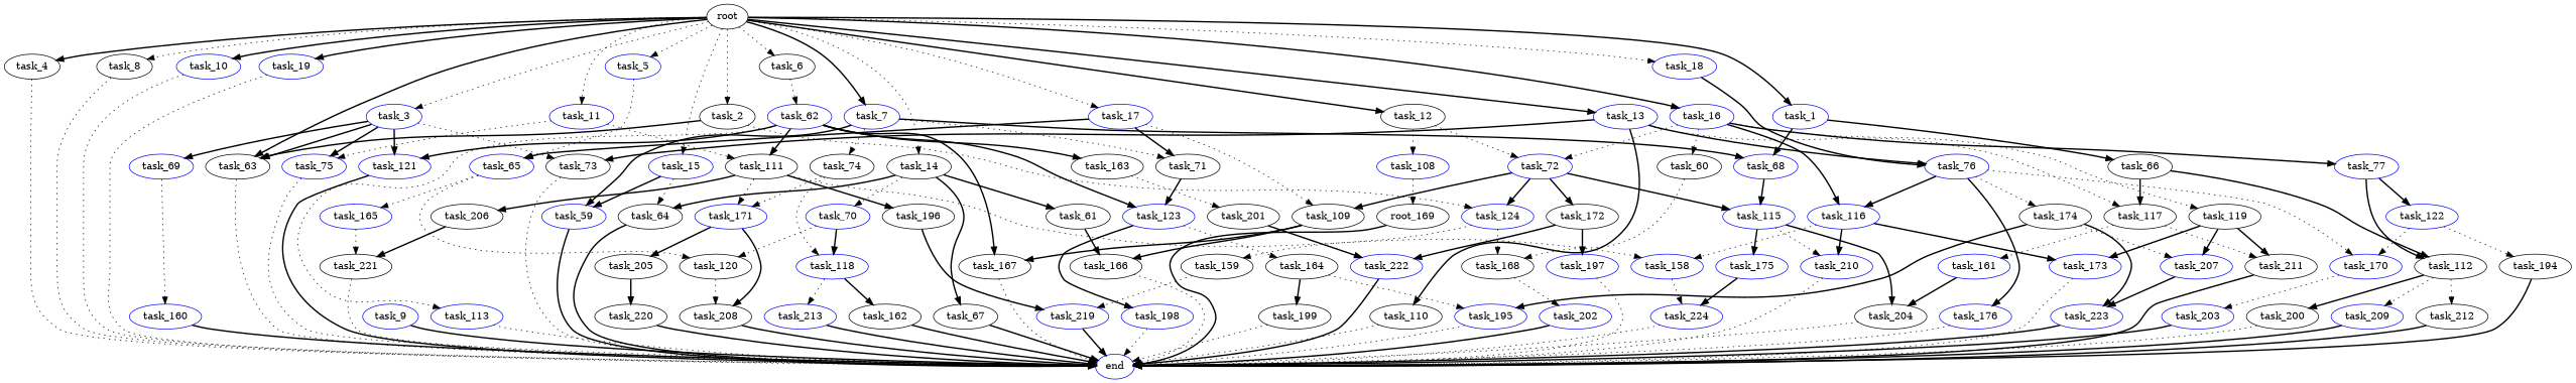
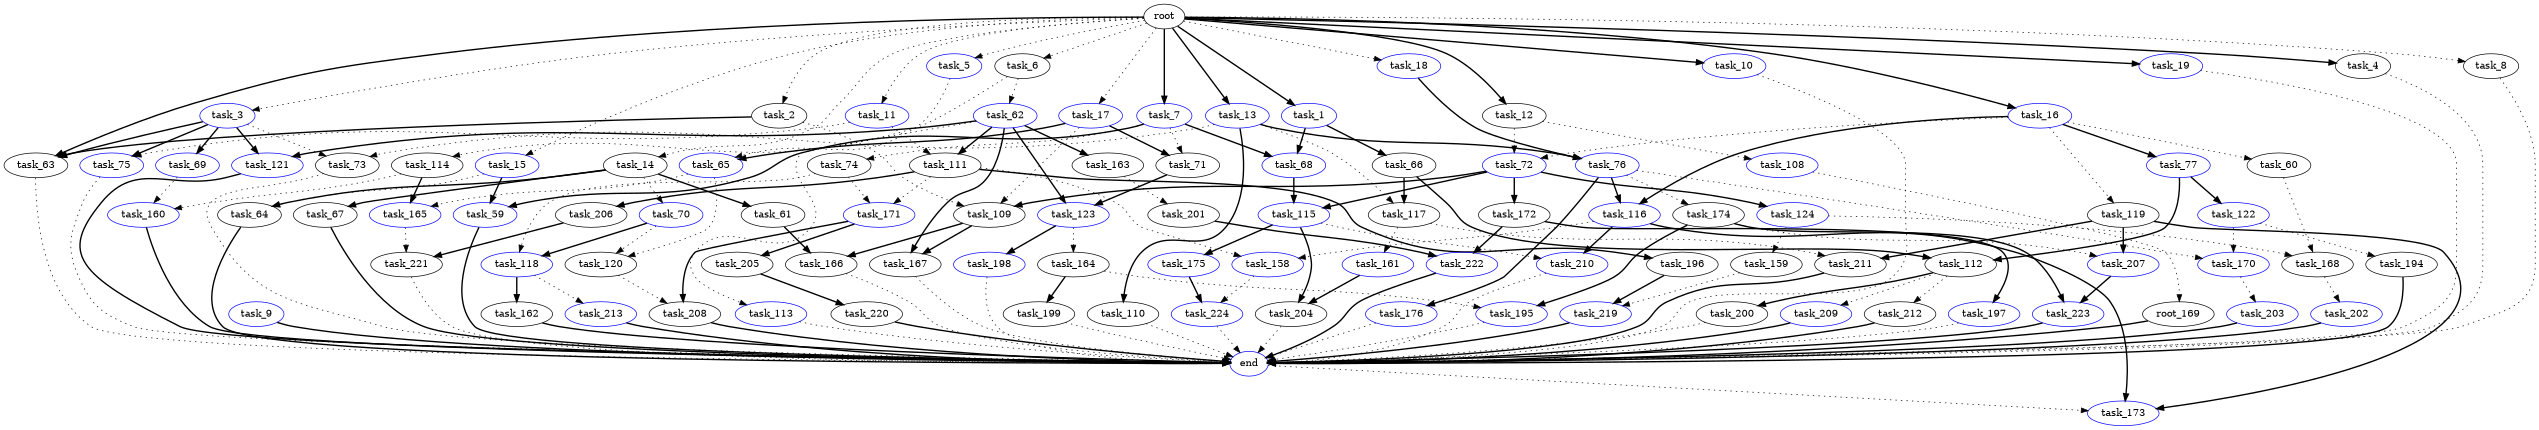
  digraph {
    node [color=blue]
    edge [style=bold]
    root [color=black]
    task_1
    task_2 [color=black]
    task_3
    task_4 [color=black]
    task_5
    task_6 [color=black]
    task_7
    task_8 [color=black]
    task_10
    task_11
    task_12 [color=black]
    task_13
    task_14 [color=black]
    task_15
    task_16
    task_17
    task_18
    task_19
    task_63 [color=black]
    task_66 [color=black]
    task_68
    task_124
    task_69
    task_73 [color=black]
    task_75
    task_121
    end
    task_65
    task_62
+   task_114 [color=black]
    task_59
    task_71 [color=black]
    task_74 [color=black]
    task_9
    task_111 [color=black]
    task_72
    task_108
    task_76
    task_110 [color=black]
    task_117 [color=black]
    task_61 [color=black]
    task_64 [color=black]
    task_67 [color=black]
    task_70
    task_60 [color=black]
    task_77
    task_116
    task_119 [color=black]
    task_109 [color=black]
    task_112 [color=black]
    task_115
    task_168 [color=black]
    task_159 [color=black]
    task_160
    task_120 [color=black]
    task_165
    task_113
    task_123
    task_163 [color=black]
    task_167 [color=black]
    task_118
    task_171
    task_158
    task_196 [color=black]
    task_206 [color=black]
    task_172 [color=black]
    n68 [color=black label=root_169]
    task_174 [color=black]
    task_170
    task_176
    task_161
    task_211 [color=black]
    task_166 [color=black]
    task_122
    task_210
    task_173
    task_207
    task_202
    task_164 [color=black]
    task_198
    task_201 [color=black]
    task_208 [color=black]
    task_221 [color=black]
    task_195
    task_223
    task_200 [color=black]
    task_209
    task_212 [color=black]
    task_175
    task_204 [color=black]
    task_162 [color=black]
    task_213
    task_197
    task_222
    task_205 [color=black]
    task_203
    task_194 [color=black]
    task_224
    task_219
    task_199 [color=black]
    task_220 [color=black]
    root -> task_1
    root -> task_2 [style=dotted]
    root -> task_3 [style=dotted]
    root -> task_4
    root -> task_5 [style=dotted]
    root -> task_6 [style=dotted]
    root -> task_7
    root -> task_8 [style=dotted]
    root -> task_10
    root -> task_11 [style=dotted]
    root -> task_12
    root -> task_13
    root -> task_14 [style=dotted]
    root -> task_15 [style=dotted]
    root -> task_16
    root -> task_17 [style=dotted]
    root -> task_18 [style=dotted]
    root -> task_19
    root -> task_63
    task_1 -> task_66
    task_1 -> task_68
    task_2 -> task_63
-   task_2 -> task_124 [style=dotted]
+   task_2 -> task_109 [style=dotted]
    task_3 -> task_63
    task_3 -> task_69
    task_3 -> task_73 [style=dotted]
    task_3 -> task_75
    task_3 -> task_121
    task_4 -> end [style=dotted]
    task_5 -> task_65 [style=dotted]
    task_6 -> task_62 [style=dotted]
+   task_6 -> task_114 [style=dotted]
    task_7 -> task_68
    task_7 -> task_59
    task_7 -> task_71 [style=dotted]
    task_7 -> task_74 [style=dotted]
    task_8 -> end [style=dotted]
    task_10 -> end [style=dotted]
    task_11 -> task_75 [style=dotted]
    task_11 -> task_111 [style=dotted]
    task_12 -> task_72 [style=dotted]
    task_12 -> task_108 [style=dotted]
-   task_13 -> task_73
+   task_13 -> task_73 [style=dotted]
    task_13 -> task_76
    task_13 -> task_110
    task_13 -> task_117 [style=dotted]
    task_14 -> task_61
    task_14 -> task_64
    task_14 -> task_67
    task_14 -> task_70 [style=dotted]
    task_15 -> task_59
    task_15 -> task_64 [style=dotted]
    task_16 -> task_72 [style=dotted]
    task_16 -> task_60 [style=dotted]
    task_16 -> task_77
    task_16 -> task_116
    task_16 -> task_119 [style=dotted]
    task_17 -> task_65
    task_17 -> task_71
    task_17 -> task_109 [style=dotted]
    task_18 -> task_76
    task_19 -> end [style=dotted]
    task_63 -> end [style=dotted]
    task_66 -> task_117
    task_66 -> task_112
    task_68 -> task_115
    task_124 -> task_168 [style=dotted]
    task_124 -> task_159 [style=dotted]
    task_69 -> task_160 [style=dotted]
    task_73 -> end [style=dotted]
    task_75 -> end [style=dotted]
    task_121 -> end
    task_65 -> task_120 [style=dotted]
    task_65 -> task_165 [style=dotted]
    task_62 -> task_121
    task_62 -> task_111
    task_62 -> task_113 [style=dotted]
    task_62 -> task_123
    task_62 -> task_163
    task_62 -> task_167
+   task_114 -> task_160 [style=dotted]
+   task_114 -> task_165
    task_59 -> end
    task_71 -> task_123
    task_74 -> task_118 [style=dotted]
    task_74 -> task_171 [style=dotted]
    task_9 -> end
    task_111 -> task_171 [style=dotted]
    task_111 -> task_158 [style=dotted]
    task_111 -> task_196
    task_111 -> task_206
    task_72 -> task_124
    task_72 -> task_109
    task_72 -> task_115
    task_72 -> task_172
    task_108 -> n68 [style=dotted]
    task_76 -> task_116
    task_76 -> task_174 [style=dotted]
    task_76 -> task_170 [style=dotted]
    task_76 -> task_176
    task_110 -> end [style=dotted]
    task_117 -> task_161 [style=dotted]
    task_117 -> task_211 [style=dotted]
    task_61 -> task_166
    task_64 -> end
    task_67 -> end
    task_70 -> task_120 [style=dotted]
    task_70 -> task_118
    task_60 -> task_168 [style=dotted]
    task_77 -> task_112
    task_77 -> task_122
    task_116 -> task_158 [style=dotted]
    task_116 -> task_210
    task_116 -> task_173
    task_119 -> task_211
    task_119 -> task_173
    task_119 -> task_207
    task_109 -> task_167
    task_109 -> task_166
    task_112 -> task_200
    task_112 -> task_209 [style=dotted]
    task_112 -> task_212 [style=dotted]
    task_115 -> task_210 [style=dotted]
    task_115 -> task_175
    task_115 -> task_204
    task_168 -> task_202 [style=dotted]
    task_159 -> task_219 [style=dotted]
    task_160 -> end
    task_120 -> task_208 [style=dotted]
    task_165 -> task_221 [style=dotted]
    task_113 -> end [style=dotted]
    task_123 -> task_164 [style=dotted]
    task_123 -> task_198
    task_163 -> task_201 [style=dotted]
    task_167 -> end [style=dotted]
    task_118 -> task_162
    task_118 -> task_213 [style=dotted]
    task_171 -> task_208
    task_171 -> task_205
    task_158 -> task_224 [style=dotted]
    task_196 -> task_219
    task_206 -> task_221
    task_172 -> task_197
    task_172 -> task_222
    n68 -> end
    task_174 -> task_207 [style=dotted]
    task_174 -> task_195
    task_174 -> task_223
    task_170 -> task_203 [style=dotted]
    task_176 -> end [style=dotted]
    task_161 -> task_204
    task_211 -> end
    task_166 -> end [style=dotted]
    task_122 -> task_170 [style=dotted]
    task_122 -> task_194 [style=dotted]
    task_210 -> end [style=dotted]
-   task_173 -> end [style=dotted]
+   end -> task_173 [style=dotted]
    task_207 -> task_223
    task_202 -> end
    task_164 -> task_195 [style=dotted]
    task_164 -> task_199
    task_198 -> end [style=dotted]
    task_201 -> task_222
    task_208 -> end
    task_221 -> end [style=dotted]
    task_195 -> end [style=dotted]
    task_223 -> end
    task_200 -> end [style=dotted]
    task_209 -> end
    task_212 -> end
    task_175 -> task_224
    task_204 -> end [style=dotted]
    task_162 -> end
    task_213 -> end
    task_197 -> end [style=dotted]
    task_222 -> end
    task_205 -> task_220
    task_203 -> end
    task_194 -> end
    task_224 -> end [style=dotted]
    task_219 -> end
    task_199 -> end [style=dotted]
    task_220 -> end
  }
